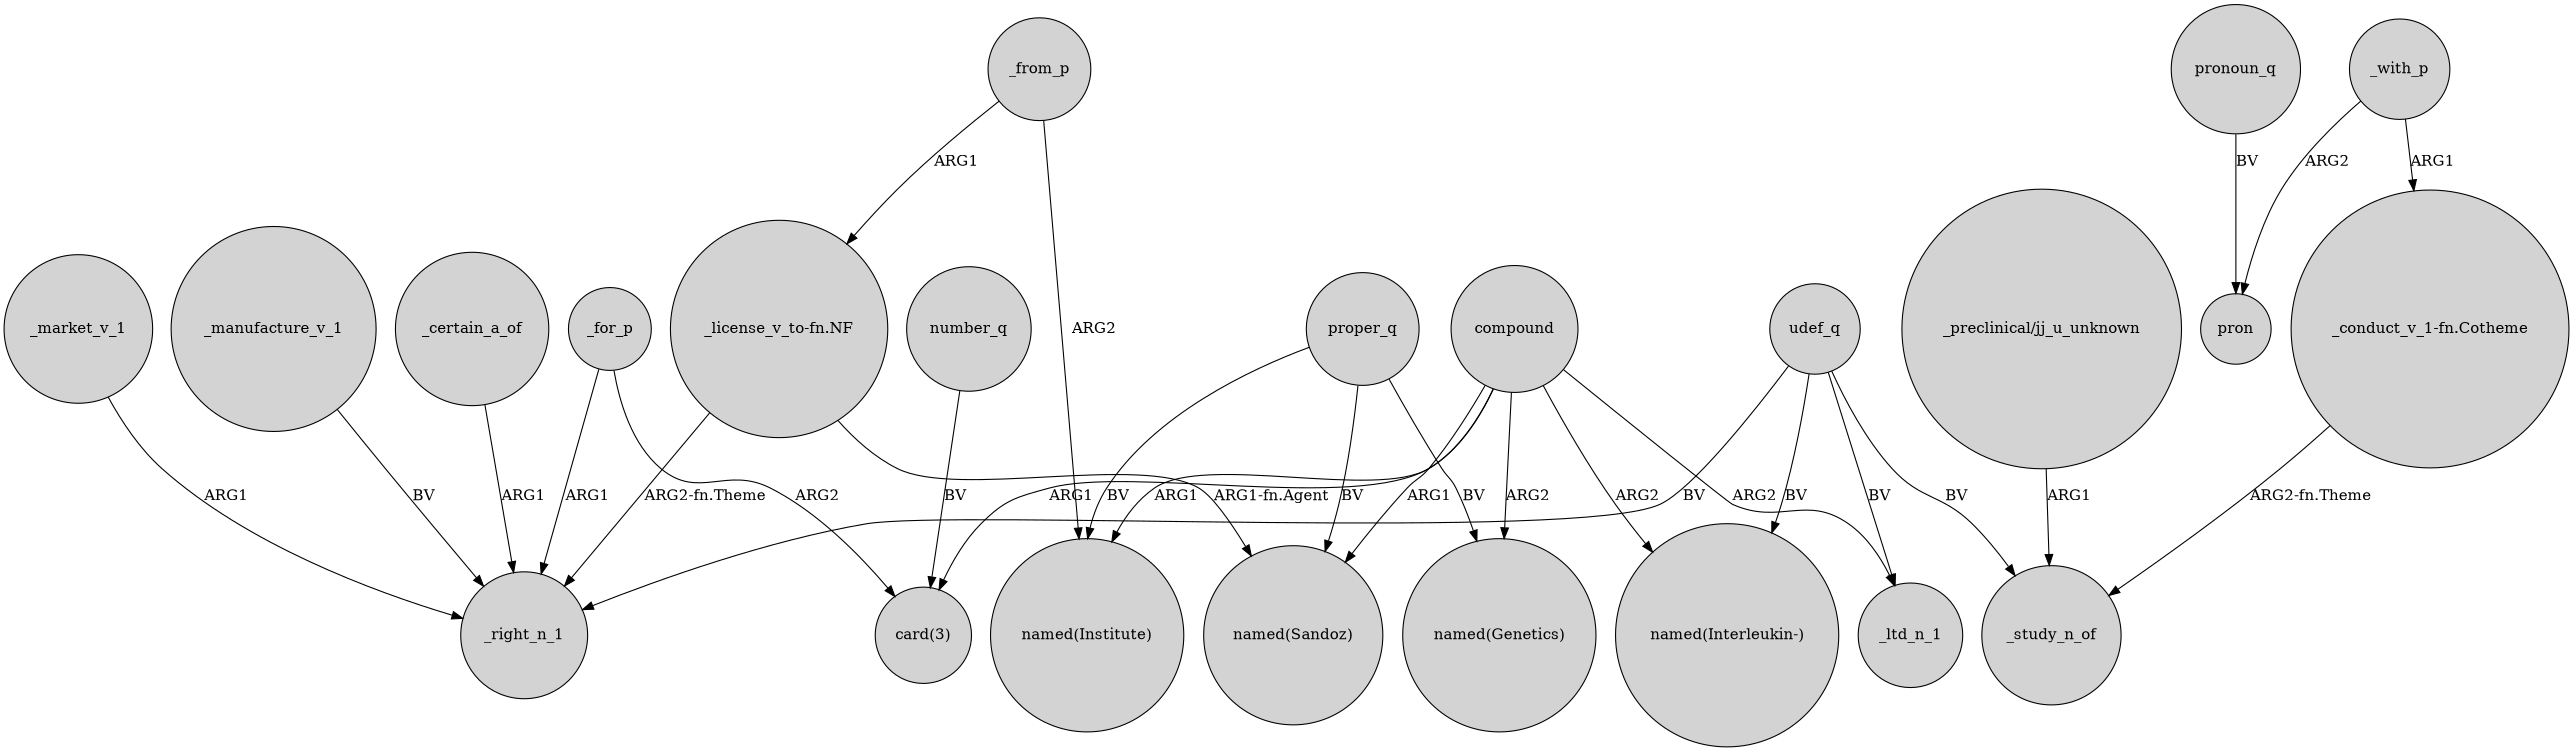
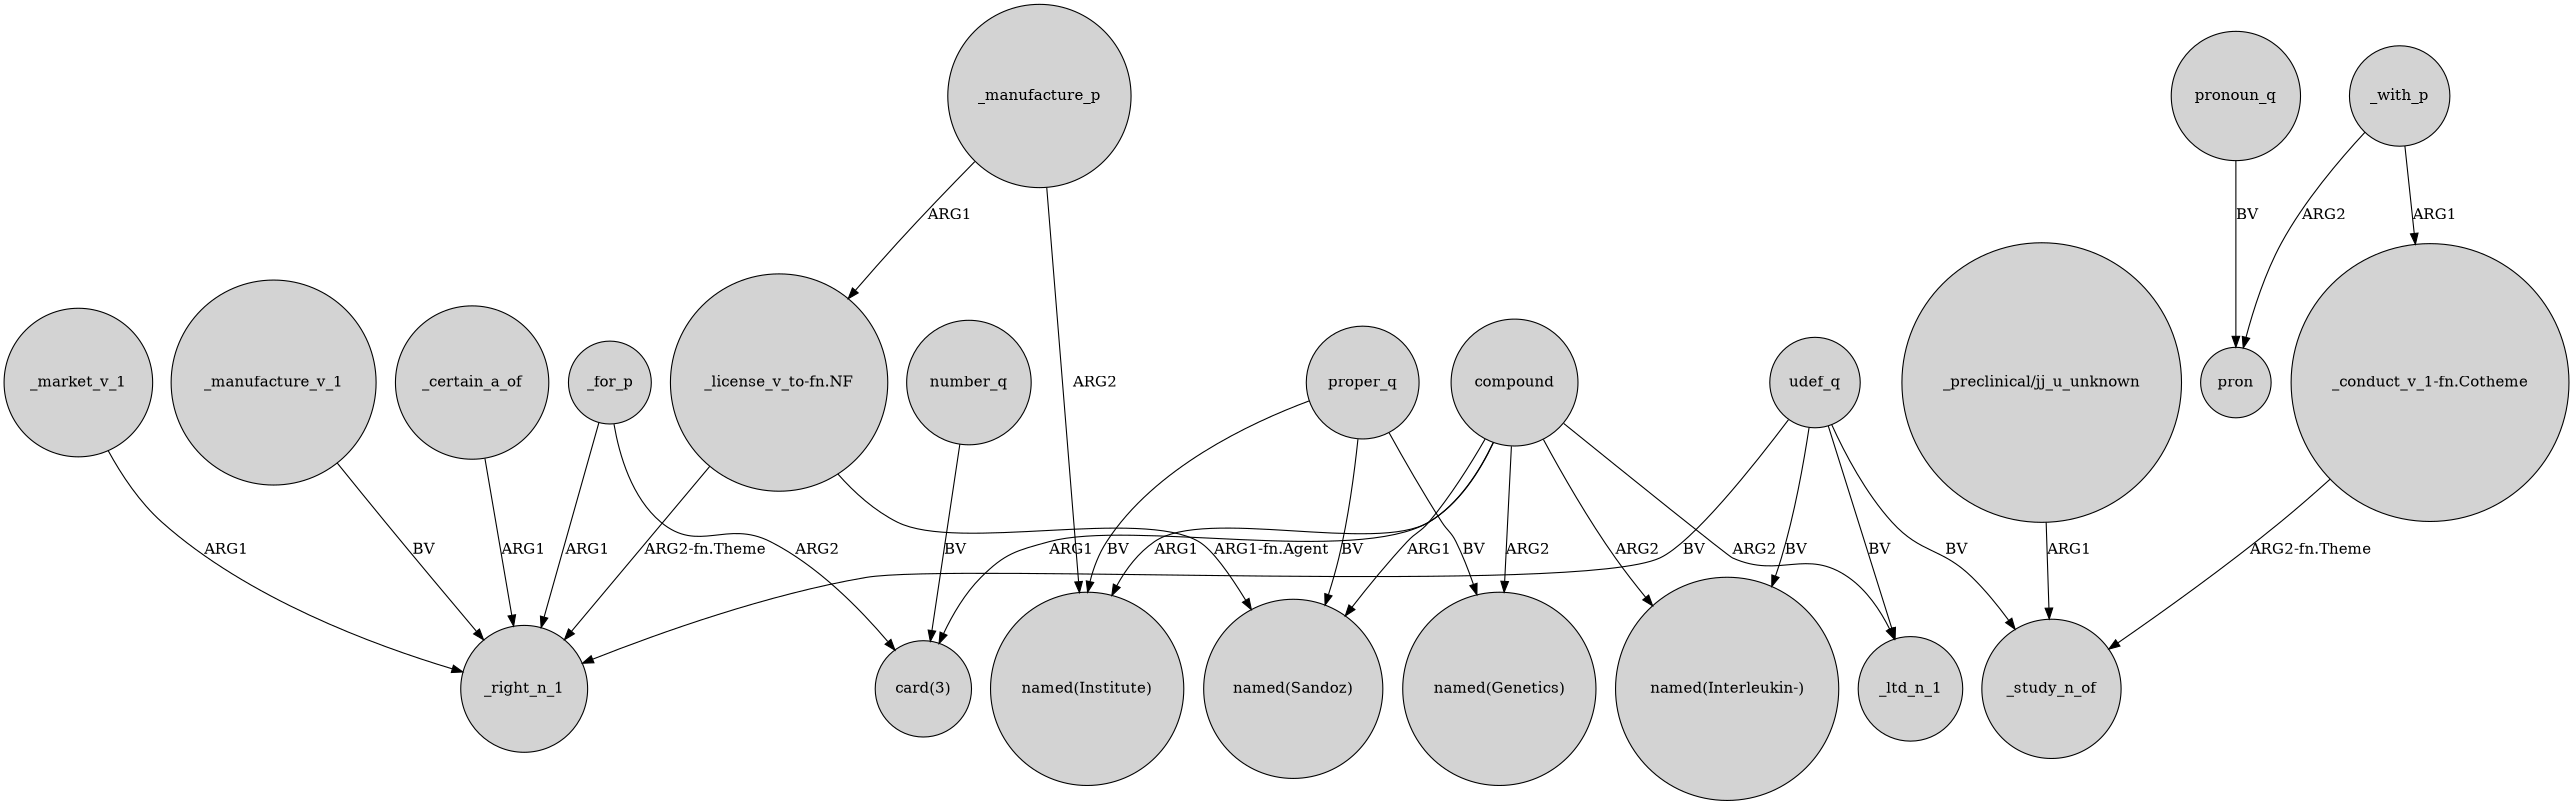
  digraph {
    node [shape=circle style=filled]
    _manufacture_v_1
    _right_n_1
    _certain_a_of
    "_license_v_to-fn.NF"
    "named(Sandoz)"
    _for_p
    "card(3)"
    compound
    "named(Institute)"
    "named(Genetics)"
    "named(Interleukin-)"
    _ltd_n_1
    proper_q
    udef_q
    _study_n_of
-   _from_p
+   _from_p [label=_manufacture_p]
    "_preclinical/jj_u_unknown"
    "_conduct_v_1-fn.Cotheme"
    pronoun_q
    pron
    _with_p
    _market_v_1
    number_q
    _manufacture_v_1 -> _right_n_1 [label=BV]
    _certain_a_of -> _right_n_1 [label=ARG1]
    "_license_v_to-fn.NF" -> _right_n_1 [label="ARG2-fn.Theme"]
    "_license_v_to-fn.NF" -> "named(Sandoz)" [label="ARG1-fn.Agent"]
    _for_p -> _right_n_1 [label=ARG1]
    _for_p -> "card(3)" [label=ARG2]
    compound -> "named(Sandoz)" [label=ARG1]
    compound -> "card(3)" [label=ARG1]
    compound -> "named(Institute)" [label=ARG1]
    compound -> "named(Genetics)" [label=ARG2]
    compound -> "named(Interleukin-)" [label=ARG2]
    compound -> _ltd_n_1 [label=ARG2]
    proper_q -> "named(Sandoz)" [label=BV]
    proper_q -> "named(Institute)" [label=BV]
    proper_q -> "named(Genetics)" [label=BV]
    udef_q -> _right_n_1 [label=BV]
    udef_q -> "named(Interleukin-)" [label=BV]
    udef_q -> _ltd_n_1 [label=BV]
    udef_q -> _study_n_of [label=BV]
    _from_p -> "_license_v_to-fn.NF" [label=ARG1]
    _from_p -> "named(Institute)" [label=ARG2]
    "_preclinical/jj_u_unknown" -> _study_n_of [label=ARG1]
    "_conduct_v_1-fn.Cotheme" -> _study_n_of [label="ARG2-fn.Theme"]
    pronoun_q -> pron [label=BV]
    _with_p -> "_conduct_v_1-fn.Cotheme" [label=ARG1]
    _with_p -> pron [label=ARG2]
    _market_v_1 -> _right_n_1 [label=ARG1]
    number_q -> "card(3)" [label=BV]
  }
